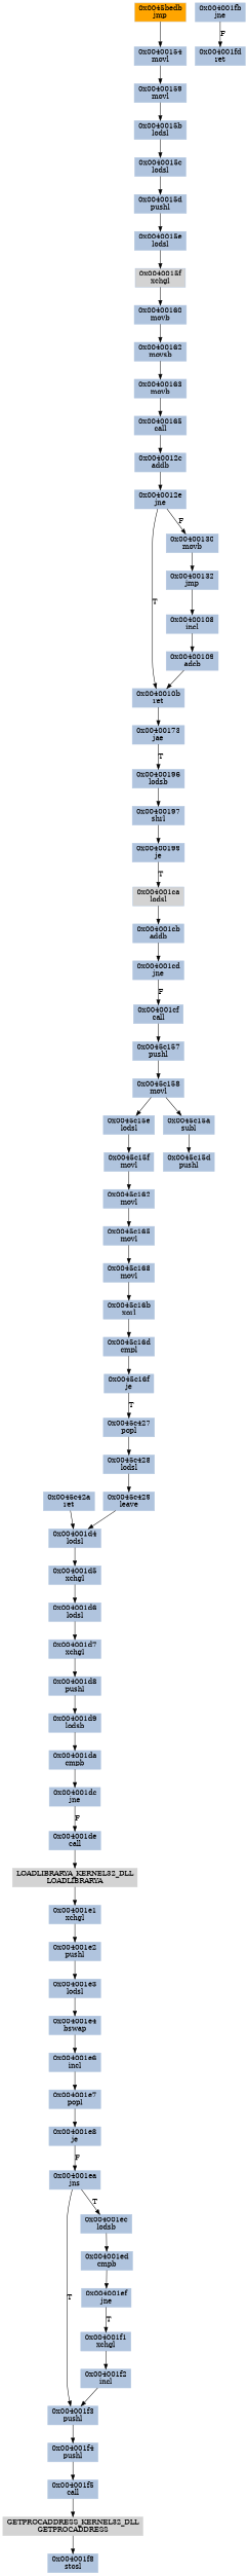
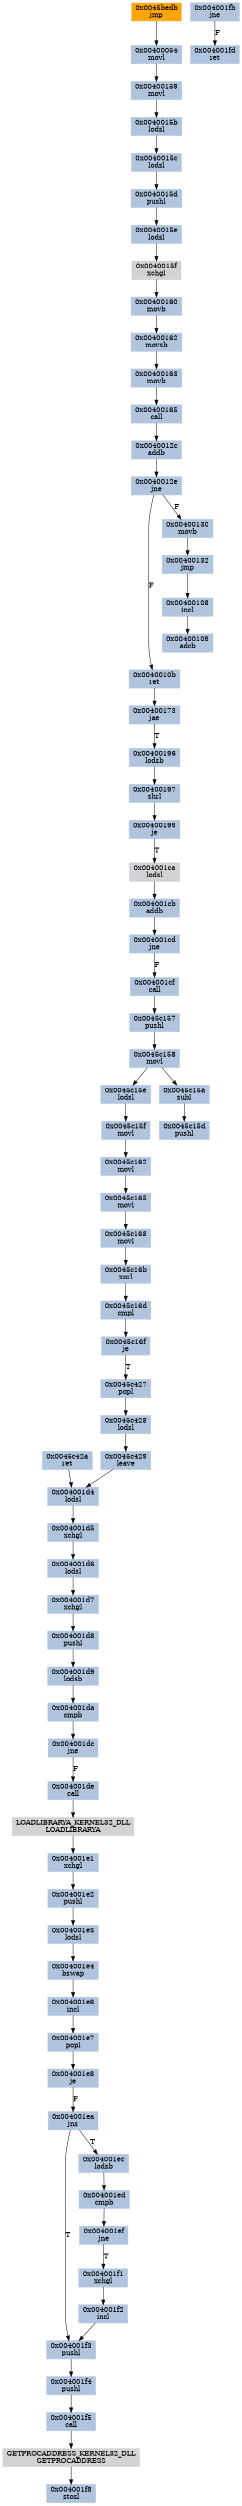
  strict digraph {
    node [color=lightsteelblue fillcolor=lightsteelblue shape=rectangle style=filled]
    edge [color="#000000"]
    n1 [label="0x00400108\nincl"]
    n2 [label="0x00400109\nadcb"]
    n3 [label="0x0040010b\nret"]
    n4 [label="0x00400173\njae"]
    n5 [label="0x004001f3\npushl"]
    n6 [label="0x004001f4\npushl"]
    n7 [label="0x004001f5\ncall"]
    n8 [color=lightgrey fillcolor=lightgrey label="GETPROCADDRESS_KERNEL32_DLL\nGETPROCADDRESS"]
    n9 [label="0x004001d4\nlodsl"]
    n10 [label="0x004001d5\nxchgl"]
    n11 [label="0x004001d6\nlodsl"]
    n12 [label="0x004001d7\nxchgl"]
    n13 [label="0x0045c15d\npushl"]
    n14 [label="0x0045c15e\nlodsl"]
    n15 [label="0x0045c15f\nmovl"]
    n16 [label="0x0045c162\nmovl"]
    n17 [label="0x004001e4\nbswap"]
    n18 [label="0x004001e6\nincl"]
    n19 [label="0x004001e7\npopl"]
    n20 [label="0x004001e8\nje"]
    n21 [label="0x004001e3\nlodsl"]
    n22 [label="0x0045c158\nmovl"]
    n23 [label="0x0045c15a\nsubl"]
    n24 [label="0x004001d9\nlodsb"]
    n25 [label="0x004001da\ncmpb"]
    n26 [label="0x004001dc\njne"]
    n27 [label="0x004001de\ncall"]
    n28 [label="0x00400163\nmovb"]
    n29 [label="0x00400165\ncall"]
    n30 [label="0x0040012c\naddb"]
    n31 [label="0x0040012e\njne"]
    n32 [fillcolor=lightgrey label="0x004001ca\nlodsl"]
    n33 [label="0x004001cb\naddb"]
    n34 [label="0x004001cd\njne"]
    n35 [label="0x004001cf\ncall"]
    n36 [label="0x00400196\nlodsb"]
    n37 [label="0x00400197\nshrl"]
    n38 [label="0x00400199\nje"]
    n39 [label="0x00400160\nmovb"]
    n40 [label="0x00400162\nmovsb"]
    n41 [color=lightgrey fillcolor=lightgrey label="LOADLIBRARYA_KERNEL32_DLL\nLOADLIBRARYA"]
    n42 [label="0x004001e1\nxchgl"]
    n43 [label="0x004001e2\npushl"]
    n44 [label="0x0045c165\nmovl"]
    n45 [label="0x004001ef\njne"]
    n46 [label="0x004001f1\nxchgl"]
    n47 [label="0x004001f2\nincl"]
    n48 [label="0x004001ea\njns"]
    n49 [label="0x00400132\njmp"]
    n50 [label="0x0040015b\nlodsl"]
    n51 [label="0x0040015c\nlodsl"]
    n52 [label="0x0040015d\npushl"]
    n53 [label="0x0040015e\nlodsl"]
    n54 [label="0x0045c168\nmovl"]
    n55 [label="0x004001fd\nret"]
    n56 [label="0x00400130\nmovb"]
    n57 [label="0x004001fb\njne"]
    n58 [label="0x004001f8\nstosl"]
    n59 [label="0x004001ec\nlodsb"]
    n60 [label="0x004001ed\ncmpb"]
    n61 [label="0x0045c16b\nxorl"]
    n62 [label="0x0045c16d\ncmpl"]
    n63 [label="0x0045c16f\nje"]
    n64 [label="0x0045c427\npopl"]
    n65 [label="0x004001d8\npushl"]
    n66 [label="0x0045c428\nlodsl"]
    n67 [label="0x0045c429\nleave"]
    n68 [label="0x0045c42a\nret"]
    n69 [label="0x0045c157\npushl"]
    n70 [fillcolor=lightgrey label="0x0040015f\nxchgl"]
    n71 [label="0x00400159\nmovl"]
    n72 [color=lightgrey fillcolor=orange label="0x0045bedb\njmp"]
-   n73 [label="0x00400154\nmovl"]
+   n73 [label="0x00400054\nmovl"]
    n1 -> n2
-   n2 -> n3
    n3 -> n4
    n4 -> n36 [label=T]
    n5 -> n6
    n6 -> n7
    n7 -> n8
    n8 -> n58
    n9 -> n10
    n10 -> n11
    n11 -> n12
    n12 -> n65
    n14 -> n15
    n15 -> n16
    n16 -> n44
    n17 -> n18
    n18 -> n19
    n19 -> n20
    n20 -> n48 [label=F]
    n21 -> n17
    n22 -> n14
    n22 -> n23
    n23 -> n13
    n24 -> n25
    n25 -> n26
    n26 -> n27 [label=F]
    n27 -> n41
    n28 -> n29
    n29 -> n30
    n30 -> n31
-   n31 -> n3 [label=T]
+   n31 -> n3 [label=F]
    n31 -> n56 [label=F]
    n32 -> n33
    n33 -> n34
    n34 -> n35 [label=F]
    n35 -> n69
    n36 -> n37
    n37 -> n38
    n38 -> n32 [label=T]
    n39 -> n40
    n40 -> n28
    n41 -> n42
    n42 -> n43
    n43 -> n21
    n44 -> n54
    n45 -> n46 [label=T]
    n46 -> n47
    n47 -> n5
    n48 -> n5 [label=T]
    n48 -> n59 [label=T]
    n49 -> n1
    n50 -> n51
    n51 -> n52
    n52 -> n53
    n53 -> n70
    n54 -> n61
    n56 -> n49
    n57 -> n55 [label=F]
    n59 -> n60
    n60 -> n45
    n61 -> n62
    n62 -> n63
    n63 -> n64 [label=T]
    n64 -> n66
    n65 -> n24
    n66 -> n67
    n67 -> n9
    n68 -> n9
    n69 -> n22
    n70 -> n39
    n71 -> n50
    n72 -> n73
    n73 -> n71
  }
